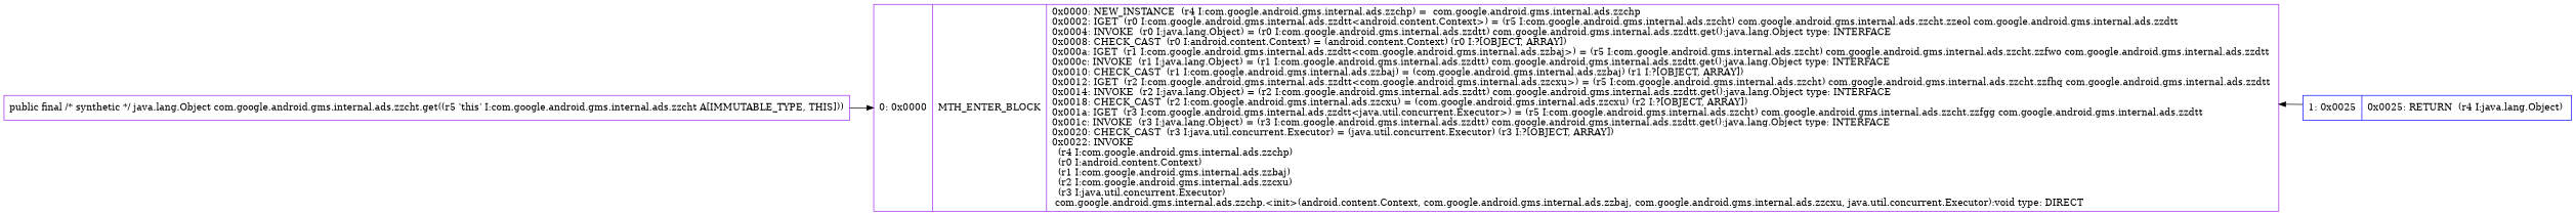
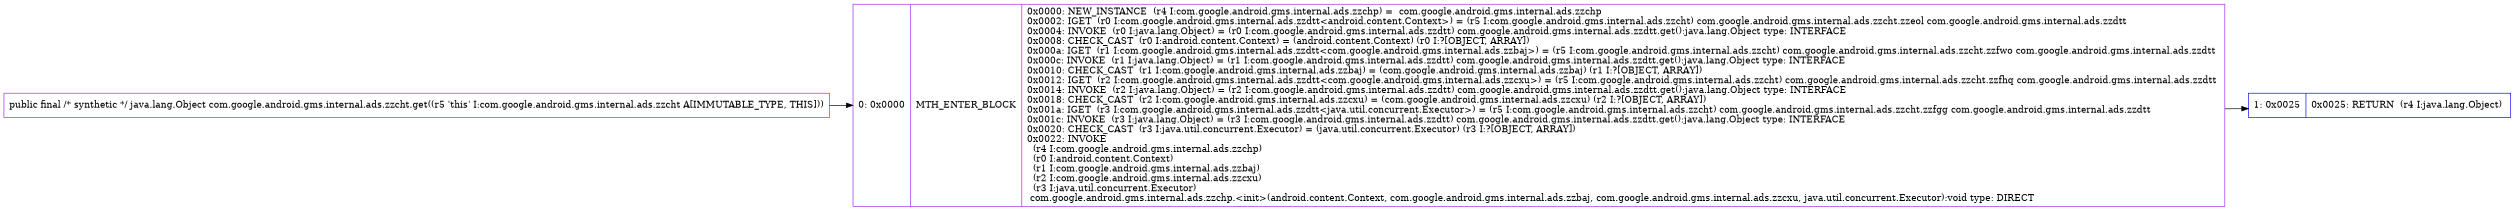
  digraph {
    rankdir=LR
    node [shape=record color=purple]
    edge [style=solid]
    n1 [label="{0\:\ 0x0000|MTH_ENTER_BLOCK\l|0x0000: NEW_INSTANCE  (r4 I:com.google.android.gms.internal.ads.zzchp) =  com.google.android.gms.internal.ads.zzchp \l0x0002: IGET  (r0 I:com.google.android.gms.internal.ads.zzdtt\<android.content.Context\>) = (r5 I:com.google.android.gms.internal.ads.zzcht) com.google.android.gms.internal.ads.zzcht.zzeol com.google.android.gms.internal.ads.zzdtt \l0x0004: INVOKE  (r0 I:java.lang.Object) = (r0 I:com.google.android.gms.internal.ads.zzdtt) com.google.android.gms.internal.ads.zzdtt.get():java.lang.Object type: INTERFACE \l0x0008: CHECK_CAST  (r0 I:android.content.Context) = (android.content.Context) (r0 I:?[OBJECT, ARRAY]) \l0x000a: IGET  (r1 I:com.google.android.gms.internal.ads.zzdtt\<com.google.android.gms.internal.ads.zzbaj\>) = (r5 I:com.google.android.gms.internal.ads.zzcht) com.google.android.gms.internal.ads.zzcht.zzfwo com.google.android.gms.internal.ads.zzdtt \l0x000c: INVOKE  (r1 I:java.lang.Object) = (r1 I:com.google.android.gms.internal.ads.zzdtt) com.google.android.gms.internal.ads.zzdtt.get():java.lang.Object type: INTERFACE \l0x0010: CHECK_CAST  (r1 I:com.google.android.gms.internal.ads.zzbaj) = (com.google.android.gms.internal.ads.zzbaj) (r1 I:?[OBJECT, ARRAY]) \l0x0012: IGET  (r2 I:com.google.android.gms.internal.ads.zzdtt\<com.google.android.gms.internal.ads.zzcxu\>) = (r5 I:com.google.android.gms.internal.ads.zzcht) com.google.android.gms.internal.ads.zzcht.zzfhq com.google.android.gms.internal.ads.zzdtt \l0x0014: INVOKE  (r2 I:java.lang.Object) = (r2 I:com.google.android.gms.internal.ads.zzdtt) com.google.android.gms.internal.ads.zzdtt.get():java.lang.Object type: INTERFACE \l0x0018: CHECK_CAST  (r2 I:com.google.android.gms.internal.ads.zzcxu) = (com.google.android.gms.internal.ads.zzcxu) (r2 I:?[OBJECT, ARRAY]) \l0x001a: IGET  (r3 I:com.google.android.gms.internal.ads.zzdtt\<java.util.concurrent.Executor\>) = (r5 I:com.google.android.gms.internal.ads.zzcht) com.google.android.gms.internal.ads.zzcht.zzfgg com.google.android.gms.internal.ads.zzdtt \l0x001c: INVOKE  (r3 I:java.lang.Object) = (r3 I:com.google.android.gms.internal.ads.zzdtt) com.google.android.gms.internal.ads.zzdtt.get():java.lang.Object type: INTERFACE \l0x0020: CHECK_CAST  (r3 I:java.util.concurrent.Executor) = (java.util.concurrent.Executor) (r3 I:?[OBJECT, ARRAY]) \l0x0022: INVOKE  \l  (r4 I:com.google.android.gms.internal.ads.zzchp)\l  (r0 I:android.content.Context)\l  (r1 I:com.google.android.gms.internal.ads.zzbaj)\l  (r2 I:com.google.android.gms.internal.ads.zzcxu)\l  (r3 I:java.util.concurrent.Executor)\l com.google.android.gms.internal.ads.zzchp.\<init\>(android.content.Context, com.google.android.gms.internal.ads.zzbaj, com.google.android.gms.internal.ads.zzcxu, java.util.concurrent.Executor):void type: DIRECT \l}"]
    n2 [label="{1\:\ 0x0025|0x0025: RETURN  (r4 I:java.lang.Object) \l}" color=blue]
    n3 [label="{public final \/* synthetic *\/ java.lang.Object com.google.android.gms.internal.ads.zzcht.get((r5 'this' I:com.google.android.gms.internal.ads.zzcht A[IMMUTABLE_TYPE, THIS])) }"]
-   n2 -> n1
+   n1 -> n2
    n3 -> n1
  }
